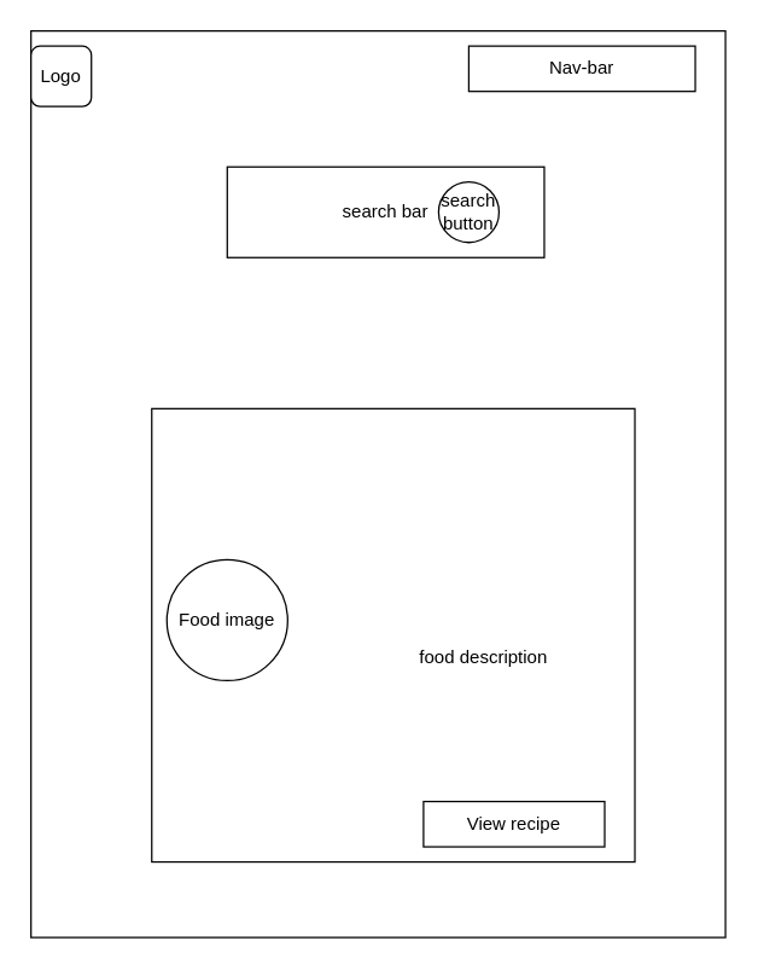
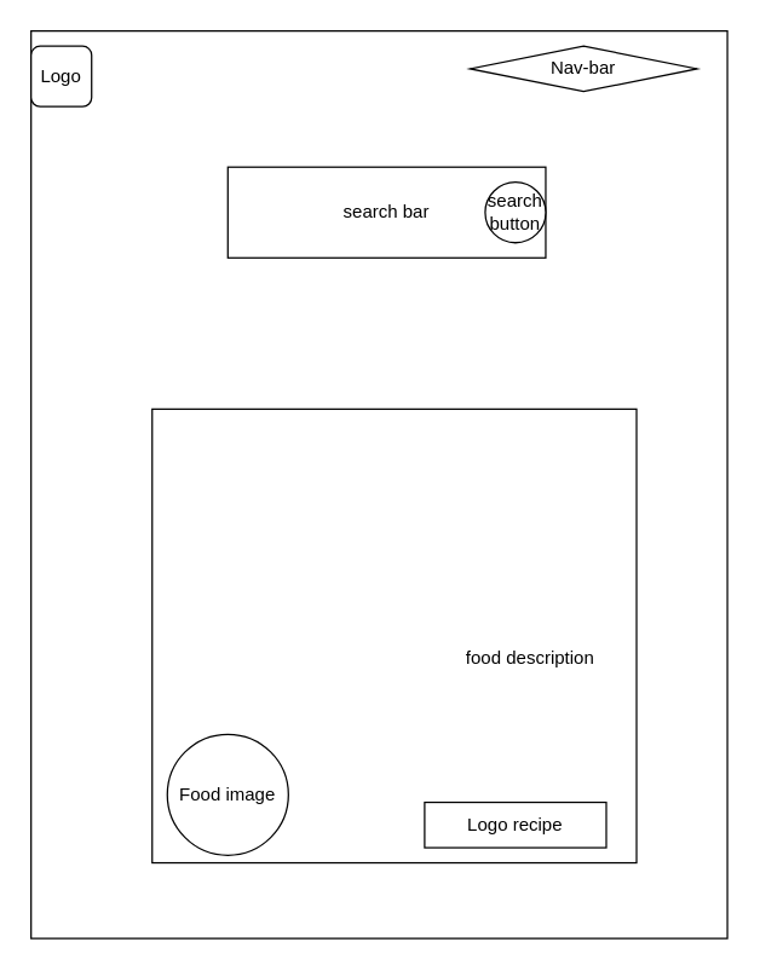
  <mxCell id="0" />
  <mxCell id="1" parent="0" />
  <mxCell id="2" value="" style="rounded=0;whiteSpace=wrap;html=1;" vertex="1" parent="1"><mxGeometry x="20" y="20" width="460" height="600" as="geometry" /></mxCell>
  <mxCell id="3" value="Logo" style="whiteSpace=wrap;html=1;aspect=fixed;rounded=1;" vertex="1" parent="1"><mxGeometry x="20" y="30" width="40" height="40" as="geometry" /></mxCell>
- <mxCell id="4" value="Nav-bar" style="rounded=0;whiteSpace=wrap;html=1;" vertex="1" parent="1"><mxGeometry x="310" y="30" width="150" height="30" as="geometry" /></mxCell>
+ <mxCell id="4" value="Nav-bar" style="rhombus;whiteSpace=wrap;html=1;" vertex="1" parent="1"><mxGeometry x="310" y="30" width="150" height="30" as="geometry" /></mxCell>
  <mxCell id="5" style="edgeStyle=orthogonalEdgeStyle;rounded=0;orthogonalLoop=1;jettySize=auto;html=1;exitX=0.5;exitY=1;exitDx=0;exitDy=0;" edge="1" parent="1" source="4" target="4"><mxGeometry relative="1" as="geometry" /></mxCell>
  <mxCell id="6" value="search bar" style="rounded=0;whiteSpace=wrap;html=1;" vertex="1" parent="1"><mxGeometry x="150" y="110" width="210" height="60" as="geometry" /></mxCell>
- <mxCell id="7" value="search button" style="ellipse;whiteSpace=wrap;html=1;rounded=0;" vertex="1" parent="1"><mxGeometry x="290" y="120" width="40" height="40" as="geometry" /></mxCell>
+ <mxCell id="7" value="search button" style="ellipse;whiteSpace=wrap;html=1;rounded=0;" vertex="1" parent="1"><mxGeometry x="320" y="120" width="40" height="40" as="geometry" /></mxCell>
  <mxCell id="8" value="" style="rounded=0;whiteSpace=wrap;html=1;" vertex="1" parent="1"><mxGeometry x="100" y="270" width="320" height="300" as="geometry" /></mxCell>
- <mxCell id="9" value="Food image" style="ellipse;whiteSpace=wrap;html=1;aspect=fixed;" vertex="1" parent="1"><mxGeometry x="110" y="370" width="80" height="80" as="geometry" /></mxCell>
- <mxCell id="10" value="food description" style="text;html=1;align=center;verticalAlign=middle;whiteSpace=wrap;rounded=0;" vertex="1" parent="1"><mxGeometry x="270" y="360" width="100" height="150" as="geometry" /></mxCell>
- <mxCell id="11" value="View recipe" style="rounded=0;whiteSpace=wrap;html=1;" vertex="1" parent="1"><mxGeometry x="280" y="530" width="120" height="30" as="geometry" /></mxCell>
+ <mxCell id="9" value="Food image" style="ellipse;whiteSpace=wrap;html=1;aspect=fixed;" vertex="1" parent="1"><mxGeometry x="110" y="485" width="80" height="80" as="geometry" /></mxCell>
+ <mxCell id="10" value="food description" style="text;html=1;align=center;verticalAlign=middle;whiteSpace=wrap;rounded=0;" vertex="1" parent="1"><mxGeometry x="300" y="360" width="100" height="150" as="geometry" /></mxCell>
+ <mxCell id="11" value="Logo recipe" style="rounded=0;whiteSpace=wrap;html=1;" vertex="1" parent="1"><mxGeometry x="280" y="530" width="120" height="30" as="geometry" /></mxCell>
